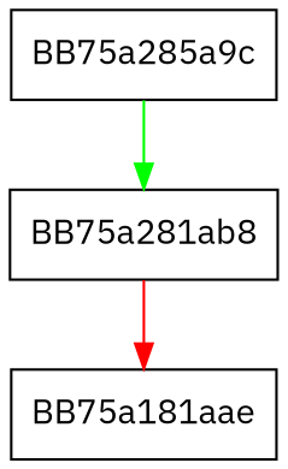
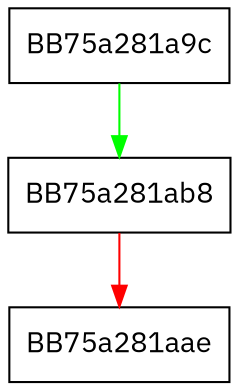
  digraph {
    fontname="IBM Plex Sans"
    splines=ortho
    node [fontname="IBM Plex Sans" shape=box]
    edge [fontname="IBM Plex Sans"]
-   BB75a281a9c [label=BB75a285a9c]
+   BB75a281a9c
    BB75a281ab8
-   BB75a281aae [label=BB75a181aae]
+   BB75a281aae
    BB75a281a9c -> BB75a281ab8 [color=green]
    BB75a281ab8 -> BB75a281aae [color=red]
  }
